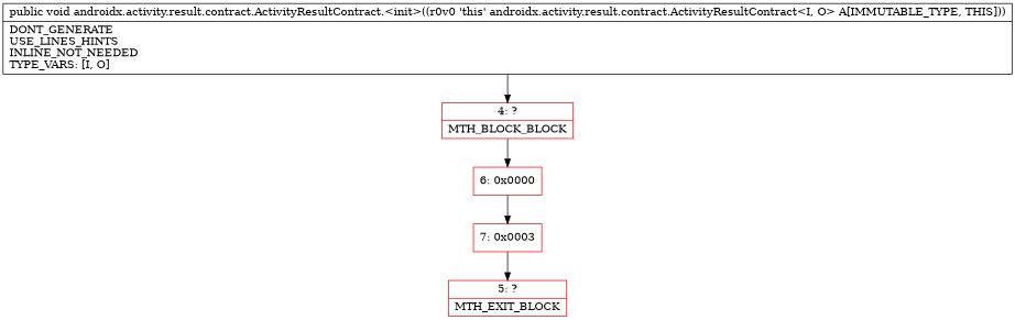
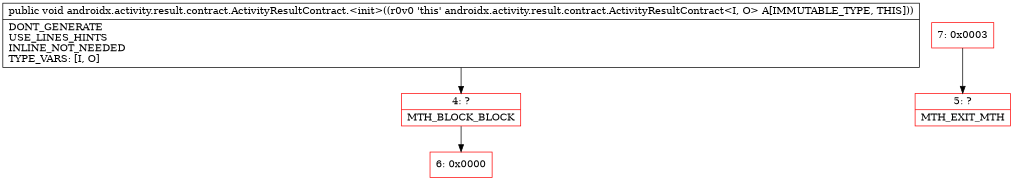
  digraph {
    node [color=red shape=record]
    n1 [label="{4\:\ ?|MTH_BLOCK_BLOCK\l}"]
    n2 [label="{6\:\ 0x0000}"]
    n3 [label="{7\:\ 0x0003}"]
-   n4 [label="{5\:\ ?|MTH_EXIT_BLOCK\l}"]
+   n4 [label="{5\:\ ?|MTH_EXIT_MTH\l}"]
    n5 [label="{public void androidx.activity.result.contract.ActivityResultContract.\<init\>((r0v0 'this' androidx.activity.result.contract.ActivityResultContract\<I, O\> A[IMMUTABLE_TYPE, THIS]))  | DONT_GENERATE\lUSE_LINES_HINTS\lINLINE_NOT_NEEDED\lTYPE_VARS: [I, O]\l}" color=""]
    subgraph cluster_1 {
      label="R(0)"
    }
    n1 -> n2
-   n2 -> n3
    n3 -> n4
    n5 -> n1
  }
